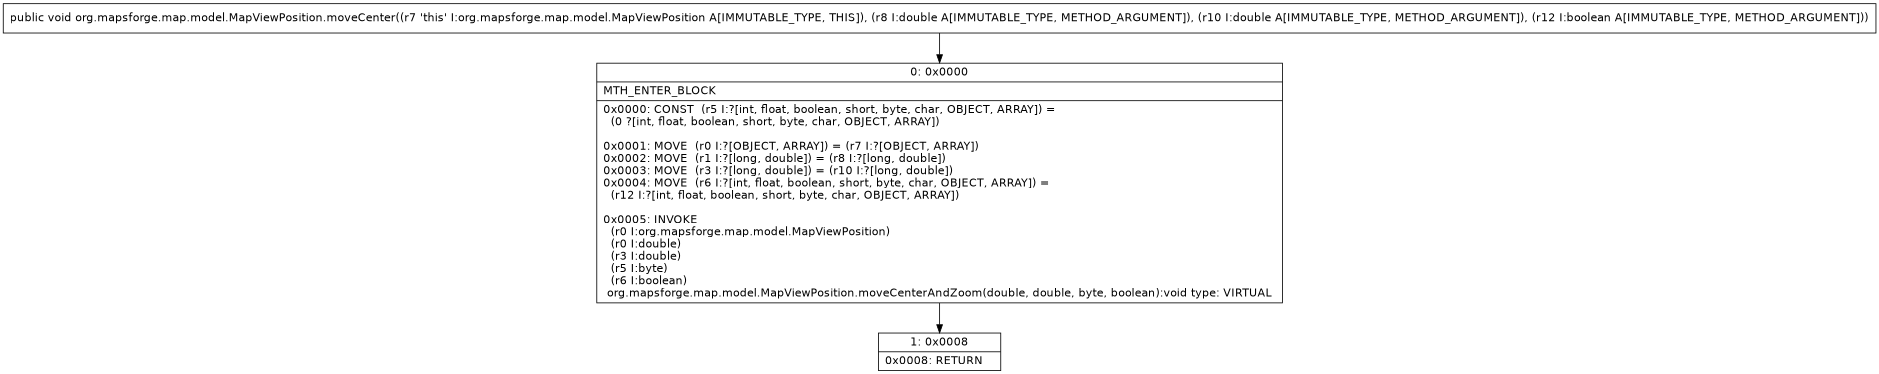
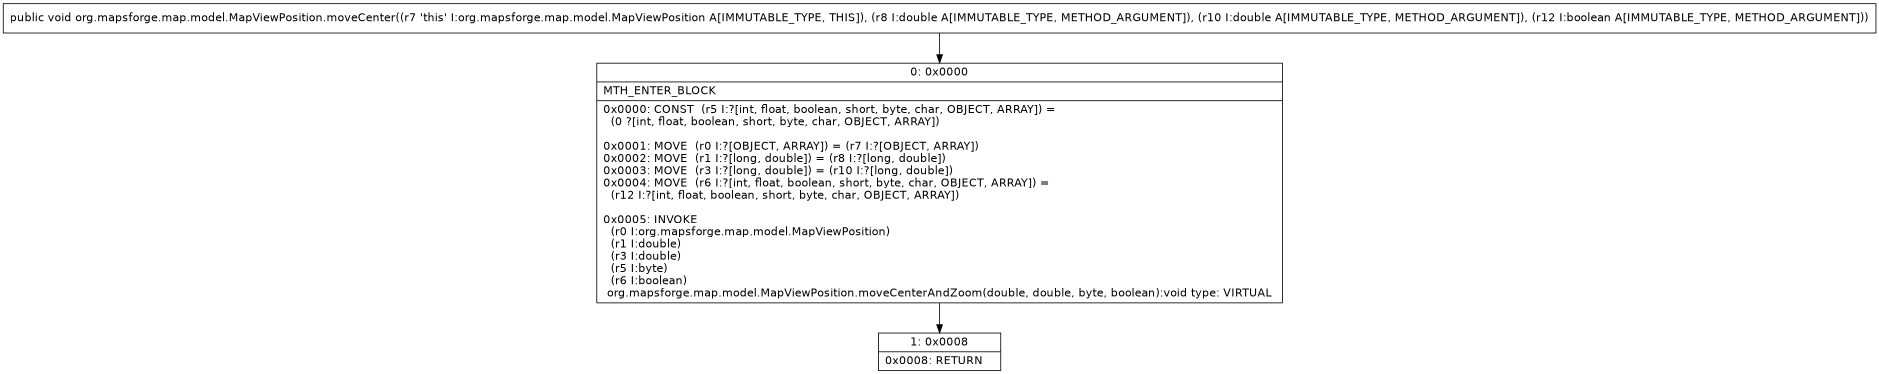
  digraph {
    fontname="DejaVu Sans"
    node [shape=record fontname="DejaVu Sans"]
    edge [fontname="DejaVu Sans"]
-   n1 [label="{0\:\ 0x0000|MTH_ENTER_BLOCK\l|0x0000: CONST  (r5 I:?[int, float, boolean, short, byte, char, OBJECT, ARRAY]) = \l  (0 ?[int, float, boolean, short, byte, char, OBJECT, ARRAY])\l \l0x0001: MOVE  (r0 I:?[OBJECT, ARRAY]) = (r7 I:?[OBJECT, ARRAY]) \l0x0002: MOVE  (r1 I:?[long, double]) = (r8 I:?[long, double]) \l0x0003: MOVE  (r3 I:?[long, double]) = (r10 I:?[long, double]) \l0x0004: MOVE  (r6 I:?[int, float, boolean, short, byte, char, OBJECT, ARRAY]) = \l  (r12 I:?[int, float, boolean, short, byte, char, OBJECT, ARRAY])\l \l0x0005: INVOKE  \l  (r0 I:org.mapsforge.map.model.MapViewPosition)\l  (r0 I:double)\l  (r3 I:double)\l  (r5 I:byte)\l  (r6 I:boolean)\l org.mapsforge.map.model.MapViewPosition.moveCenterAndZoom(double, double, byte, boolean):void type: VIRTUAL \l}"]
+   n1 [label="{0\:\ 0x0000|MTH_ENTER_BLOCK\l|0x0000: CONST  (r5 I:?[int, float, boolean, short, byte, char, OBJECT, ARRAY]) = \l  (0 ?[int, float, boolean, short, byte, char, OBJECT, ARRAY])\l \l0x0001: MOVE  (r0 I:?[OBJECT, ARRAY]) = (r7 I:?[OBJECT, ARRAY]) \l0x0002: MOVE  (r1 I:?[long, double]) = (r8 I:?[long, double]) \l0x0003: MOVE  (r3 I:?[long, double]) = (r10 I:?[long, double]) \l0x0004: MOVE  (r6 I:?[int, float, boolean, short, byte, char, OBJECT, ARRAY]) = \l  (r12 I:?[int, float, boolean, short, byte, char, OBJECT, ARRAY])\l \l0x0005: INVOKE  \l  (r0 I:org.mapsforge.map.model.MapViewPosition)\l  (r1 I:double)\l  (r3 I:double)\l  (r5 I:byte)\l  (r6 I:boolean)\l org.mapsforge.map.model.MapViewPosition.moveCenterAndZoom(double, double, byte, boolean):void type: VIRTUAL \l}"]
    n2 [label="{1\:\ 0x0008|0x0008: RETURN   \l}"]
    n3 [label="{public void org.mapsforge.map.model.MapViewPosition.moveCenter((r7 'this' I:org.mapsforge.map.model.MapViewPosition A[IMMUTABLE_TYPE, THIS]), (r8 I:double A[IMMUTABLE_TYPE, METHOD_ARGUMENT]), (r10 I:double A[IMMUTABLE_TYPE, METHOD_ARGUMENT]), (r12 I:boolean A[IMMUTABLE_TYPE, METHOD_ARGUMENT])) }"]
    n1 -> n2
    n3 -> n1
  }
